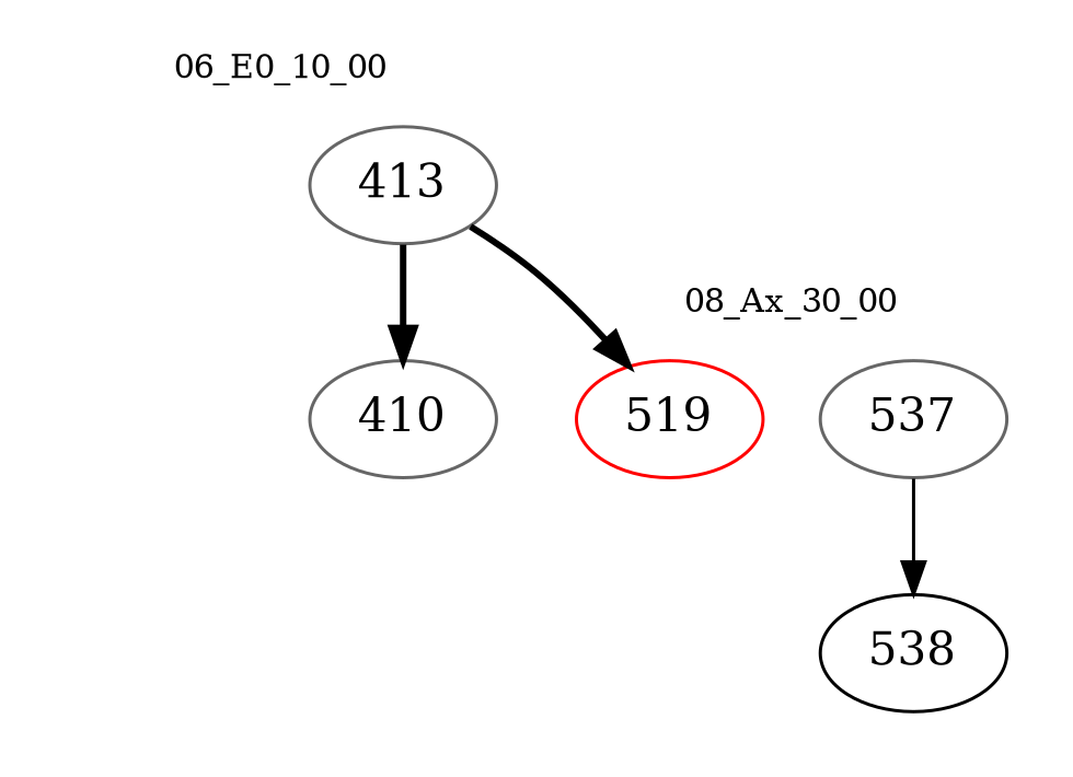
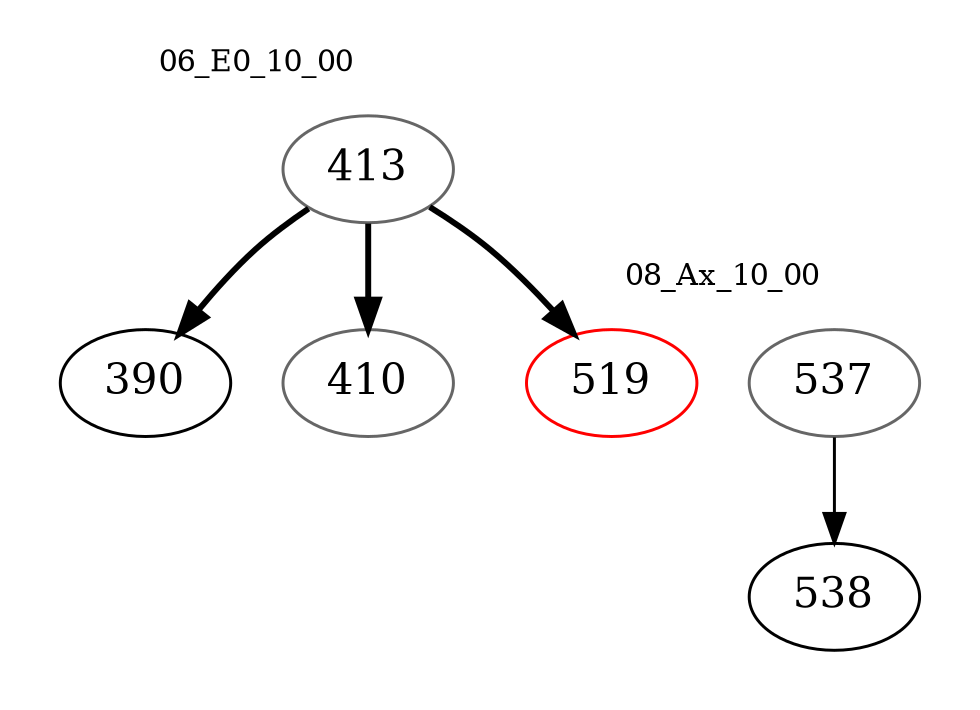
  digraph {
    node [color=gray40]
    edge [color=black style=bold]
    n1 [label=537]
    n2 [color=red label=519]
    n3 [color=black label=538]
    n4 [label=413]
+   n5 [color=black label=390]
    n6 [label=410]
    subgraph cluster_1 {
      color=white
      fontsize=10
-     label="08_Ax_30_00"
+     label="08_Ax_10_00"
      n1
      n2
      n3
    }
    subgraph cluster_2 {
      color=white
      fontsize=10
      label="06_E0_10_00"
      n4
+     n5
      n6
    }
    n1 -> n3 [style=solid]
    n4 -> n2
+   n4 -> n5
    n4 -> n6
  }
